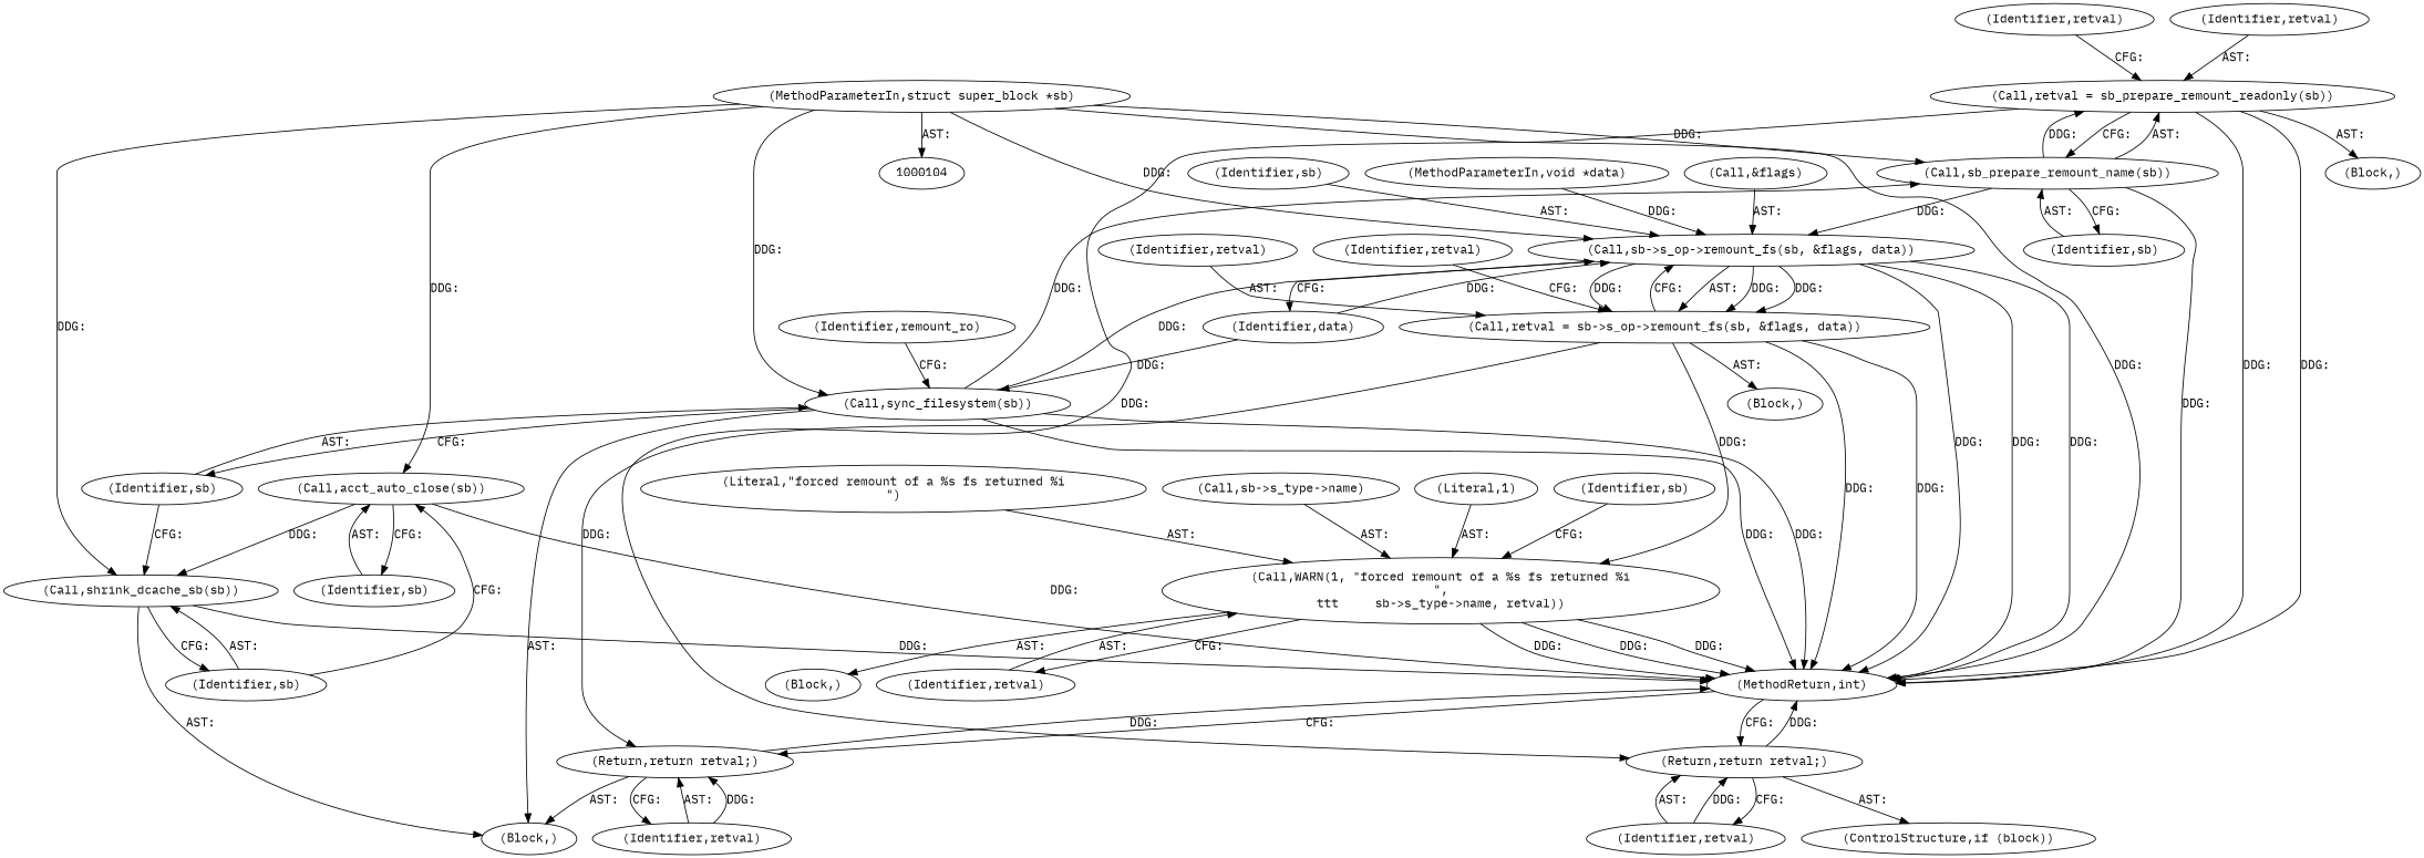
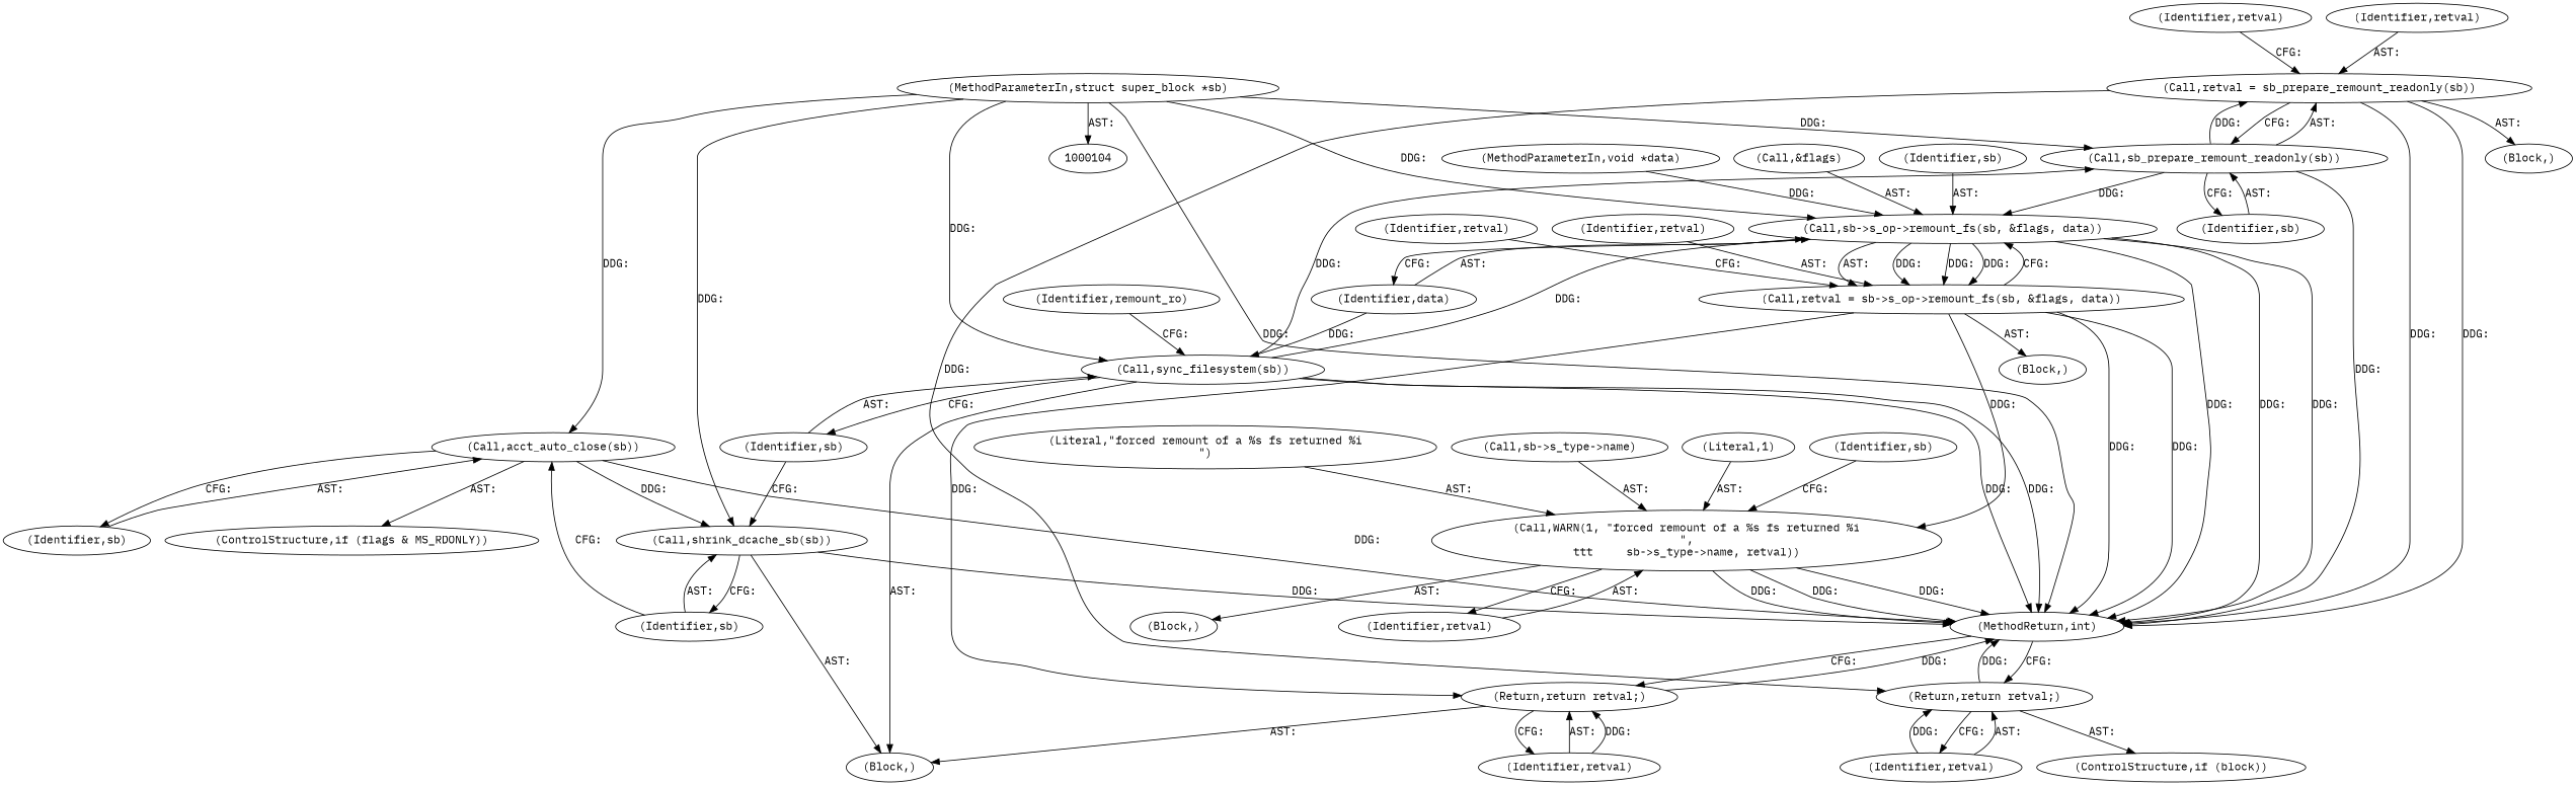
  digraph {
    fontname="IBM Plex Mono"
    node [fontname="IBM Plex Mono"]
    edge [fontname="IBM Plex Mono"]
    n1 [label="(Call,acct_auto_close(sb))"]
    n2 [label="(Call,shrink_dcache_sb(sb))"]
    n3 [label="(Identifier,sb)"]
    n4 [label="(MethodReturn,int)"]
+   n5 [label="(ControlStructure,if (flags & MS_RDONLY))"]
    n6 [label="(Block,)"]
    n7 [label="(Identifier,sb)"]
    n8 [label="(Return,return retval;)"]
    n9 [label="(Return,return retval;)"]
    n10 [label="(MethodParameterIn,struct super_block *sb)"]
    n11 [label="(Call,sync_filesystem(sb))"]
-   n12 [label="(Call,sb_prepare_remount_name(sb))"]
+   n12 [label="(Call,sb_prepare_remount_readonly(sb))"]
    n13 [label="(Call,sb->s_op->remount_fs(sb, &flags, data))"]
    1000104
    n15 [label="(Identifier,sb)"]
    n16 [label="(Call,retval = sb_prepare_remount_readonly(sb))"]
    n17 [label="(Identifier,sb)"]
    n18 [label="(Call,retval = sb->s_op->remount_fs(sb, &flags, data))"]
    n19 [label="(Identifier,data)"]
    n20 [label="(Block,)"]
    n21 [label="(Identifier,retval)"]
    n22 [label="(ControlStructure,if (block))"]
    n23 [label="(Call,WARN(1, \"forced remount of a %s fs returned %i\n\",\n\t\t\t     sb->s_type->name, retval))"]
    n24 [label="(Block,)"]
    n25 [label="(Block,)"]
    n26 [label="(Identifier,retval)"]
    n27 [label="(Identifier,retval)"]
    n28 [label="(Literal,1)"]
    n29 [label="(Identifier,retval)"]
    n30 [label="(Identifier,sb)"]
    n31 [label="(MethodParameterIn,void *data)"]
    n32 [label="(Identifier,remount_ro)"]
    n33 [label="(Call,&flags)"]
    n34 [label="(Identifier,sb)"]
    n35 [label="(Literal,\"forced remount of a %s fs returned %i\n\")"]
    n36 [label="(Identifier,retval)"]
    n37 [label="(Call,sb->s_type->name)"]
    n38 [label="(Identifier,retval)"]
    n39 [label="(Identifier,retval)"]
    n1 -> n2 [label="DDG: "]
    n1 -> n3 [label="CFG: "]
    n1 -> n4 [label="DDG: "]
+   n1 -> n5 [label="AST: "]
    n2 -> n4 [label="DDG: "]
    n2 -> n6 [label="AST: "]
    n2 -> n7 [label="CFG: "]
    n3 -> n1 [label="AST: "]
    n4 -> n8 [label="CFG: "]
    n4 -> n9 [label="CFG: "]
    n7 -> n1 [label="CFG: "]
    n7 -> n2 [label="AST: "]
    n8 -> n4 [label="DDG: "]
    n8 -> n21 [label="CFG: "]
    n8 -> n22 [label="AST: "]
    n9 -> n4 [label="DDG: "]
    n9 -> n6 [label="AST: "]
    n9 -> n27 [label="CFG: "]
    n10 -> n1 [label="DDG: "]
    n10 -> n2 [label="DDG: "]
    n10 -> n4 [label="DDG: "]
    n10 -> n11 [label="DDG: "]
    n10 -> n12 [label="DDG: "]
    n10 -> n13 [label="DDG: "]
    n10 -> 1000104 [label="AST: "]
    n11 -> n4 [label="DDG: "]
    n11 -> n4 [label="DDG: "]
    n11 -> n6 [label="AST: "]
    n11 -> n12 [label="DDG: "]
    n11 -> n13 [label="DDG: "]
    n11 -> n15 [label="CFG: "]
    n12 -> n4 [label="DDG: "]
    n12 -> n13 [label="DDG: "]
    n12 -> n16 [label="AST: "]
    n12 -> n16 [label="DDG: "]
    n12 -> n17 [label="CFG: "]
    n13 -> n4 [label="DDG: "]
    n13 -> n4 [label="DDG: "]
    n13 -> n4 [label="DDG: "]
    n13 -> n18 [label="AST: "]
    n13 -> n18 [label="DDG: "]
    n13 -> n18 [label="DDG: "]
    n13 -> n18 [label="DDG: "]
    n13 -> n19 [label="CFG: "]
    n15 -> n2 [label="CFG: "]
    n15 -> n11 [label="AST: "]
    n16 -> n4 [label="DDG: "]
    n16 -> n4 [label="DDG: "]
    n16 -> n8 [label="DDG: "]
    n16 -> n12 [label="CFG: "]
    n16 -> n20 [label="AST: "]
    n17 -> n12 [label="AST: "]
    n18 -> n4 [label="DDG: "]
    n18 -> n4 [label="DDG: "]
    n18 -> n9 [label="DDG: "]
    n18 -> n13 [label="CFG: "]
    n18 -> n23 [label="DDG: "]
    n18 -> n24 [label="AST: "]
    n19 -> n11 [label="DDG: "]
-   n19 -> n13 [label="DDG: "]
+   n19 -> n13 [label="AST: "]
    n21 -> n8 [label="AST: "]
    n21 -> n8 [label="DDG: "]
    n23 -> n4 [label="DDG: "]
    n23 -> n4 [label="DDG: "]
    n23 -> n4 [label="DDG: "]
    n23 -> n25 [label="AST: "]
    n23 -> n26 [label="CFG: "]
    n26 -> n23 [label="AST: "]
    n27 -> n9 [label="AST: "]
    n27 -> n9 [label="DDG: "]
    n28 -> n23 [label="AST: "]
    n29 -> n16 [label="CFG: "]
    n30 -> n23 [label="CFG: "]
    n31 -> n13 [label="DDG: "]
    n32 -> n11 [label="CFG: "]
    n33 -> n13 [label="AST: "]
    n34 -> n13 [label="AST: "]
    n35 -> n23 [label="AST: "]
    n36 -> n18 [label="AST: "]
    n37 -> n23 [label="AST: "]
    n38 -> n18 [label="CFG: "]
    n39 -> n16 [label="AST: "]
  }
